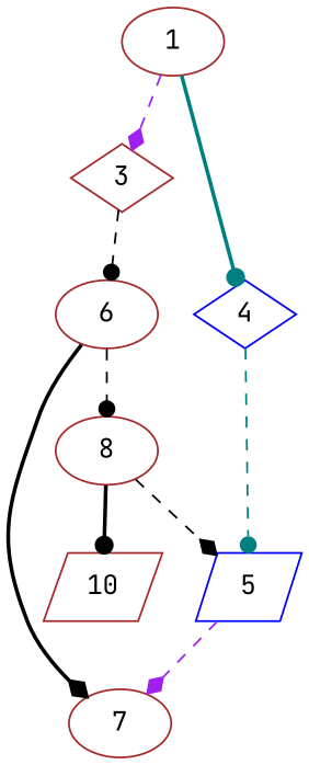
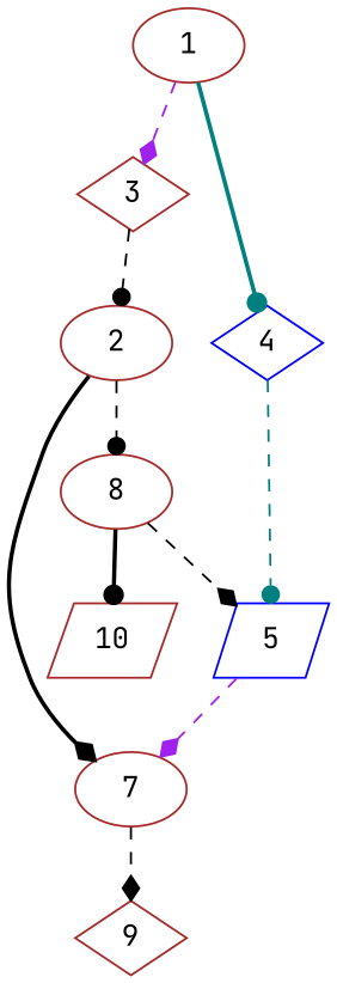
  digraph {
    fontname="JetBrains Mono"
    node [alpha=0.09 color=brown fontname="JetBrains Mono" shape=ellipse]
    edge [arrowhead=diamond color=black fontname="JetBrains Mono" style=dashed]
    1 [alpha=0.01 expect_size=24167424]
    3 [expect_size=19522560 shape=diamond]
    4 [alpha=0.03 color=blue expect_size=34906112 shape=diamond]
-   6 [alpha=0.13 expect_size=49299456]
+   6 [alpha=0.13 expect_size=49299456 label=2]
    5 [alpha=0.08 color=blue expect_size=14260224 shape=parallelogram]
    7 [alpha=0.05 expect_size=34982912]
    8 [expect_size=24688640]
+   9 [alpha=0.11 expect_size=8129536 shape=diamond]
    10 [alpha=0.19 expect_size=44624896 shape=parallelogram]
    1 -> 3 [color=purple]
    1 -> 4 [arrowhead=dot color=teal style=bold]
    3 -> 6 [arrowhead=dot]
    4 -> 5 [arrowhead=dot color=teal]
    6 -> 7 [style=bold]
    6 -> 8 [arrowhead=dot]
    5 -> 7 [color=purple]
+   7 -> 9
    8 -> 5
    8 -> 10 [arrowhead=dot style=bold]
  }
